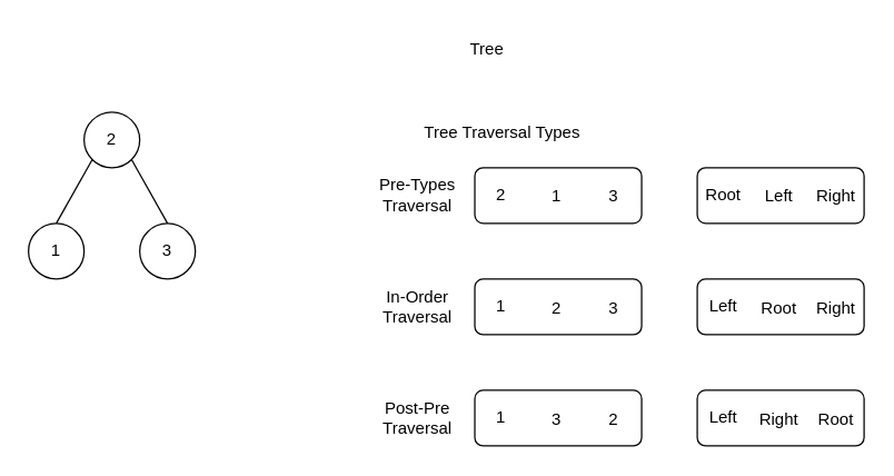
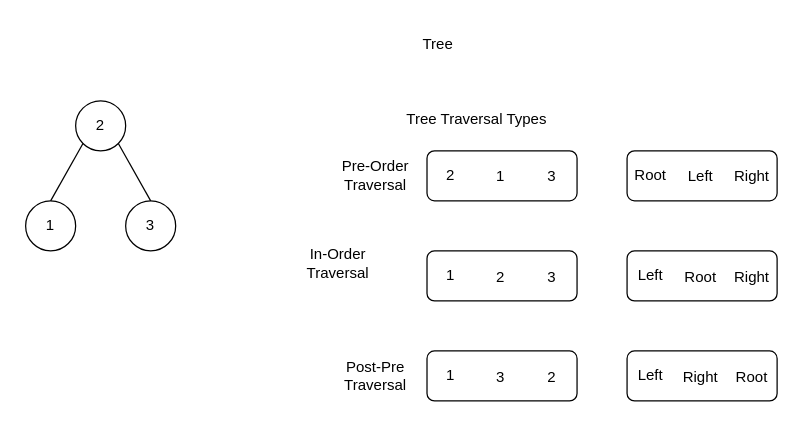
  <mxCell id="0" />
  <mxCell id="1" parent="0" />
  <mxCell id="2" value="2" style="ellipse;whiteSpace=wrap;html=1;aspect=fixed;" vertex="1" parent="1"><mxGeometry x="60" y="80" width="40" height="40" as="geometry" /></mxCell>
  <mxCell id="3" value="3" style="ellipse;whiteSpace=wrap;html=1;aspect=fixed;" vertex="1" parent="1"><mxGeometry x="100" y="160" width="40" height="40" as="geometry" /></mxCell>
  <mxCell id="4" value="1" style="ellipse;whiteSpace=wrap;html=1;aspect=fixed;" vertex="1" parent="1"><mxGeometry x="20" y="160" width="40" height="40" as="geometry" /></mxCell>
  <mxCell id="5" value="" style="endArrow=none;html=1;rounded=0;exitX=0.5;exitY=0;exitDx=0;exitDy=0;entryX=0;entryY=1;entryDx=0;entryDy=0;" edge="1" parent="1" source="4" target="2"><mxGeometry width="50" height="50" relative="1" as="geometry"><mxPoint x="-40" y="290" as="sourcePoint" /><mxPoint x="10" y="240" as="targetPoint" /></mxGeometry></mxCell>
  <mxCell id="6" value="" style="endArrow=none;html=1;rounded=0;exitX=1;exitY=1;exitDx=0;exitDy=0;entryX=0.5;entryY=0;entryDx=0;entryDy=0;" edge="1" parent="1" source="2" target="3"><mxGeometry width="50" height="50" relative="1" as="geometry"><mxPoint x="130" y="230" as="sourcePoint" /><mxPoint x="180" y="180" as="targetPoint" /></mxGeometry></mxCell>
  <mxCell id="7" value="Tree" style="text;html=1;strokeColor=none;fillColor=none;align=center;verticalAlign=middle;whiteSpace=wrap;rounded=0;" vertex="1" parent="1"><mxGeometry x="320" y="20" width="60" height="30" as="geometry" /></mxCell>
- <mxCell id="8" value="Tree Traversal Types" style="text;html=1;strokeColor=none;fillColor=none;align=center;verticalAlign=middle;whiteSpace=wrap;rounded=0;" vertex="1" parent="1"><mxGeometry x="261" y="80" width="200" height="30" as="geometry" /></mxCell>
- <mxCell id="9" value="Pre-Types Traversal" style="text;html=1;strokeColor=none;fillColor=none;align=center;verticalAlign=middle;whiteSpace=wrap;rounded=0;" vertex="1" parent="1"><mxGeometry x="260" y="120" width="80" height="40" as="geometry" /></mxCell>
+ <mxCell id="8" value="Tree Traversal Types" style="text;html=1;strokeColor=none;fillColor=none;align=center;verticalAlign=middle;whiteSpace=wrap;rounded=0;" vertex="1" parent="1"><mxGeometry x="281" y="80" width="200" height="30" as="geometry" /></mxCell>
+ <mxCell id="9" value="Pre-Order Traversal" style="text;html=1;strokeColor=none;fillColor=none;align=center;verticalAlign=middle;whiteSpace=wrap;rounded=0;" vertex="1" parent="1"><mxGeometry x="260" y="120" width="80" height="40" as="geometry" /></mxCell>
  <mxCell id="10" value="Post-Pre Traversal" style="text;html=1;strokeColor=none;fillColor=none;align=center;verticalAlign=middle;whiteSpace=wrap;rounded=0;" vertex="1" parent="1"><mxGeometry x="260" y="280" width="80" height="40" as="geometry" /></mxCell>
- <mxCell id="11" value="In-Order Traversal" style="text;html=1;strokeColor=none;fillColor=none;align=center;verticalAlign=middle;whiteSpace=wrap;rounded=0;" vertex="1" parent="1"><mxGeometry x="260" y="200" width="80" height="40" as="geometry" /></mxCell>
+ <mxCell id="11" value="In-Order Traversal" style="text;html=1;strokeColor=none;fillColor=none;align=center;verticalAlign=middle;whiteSpace=wrap;rounded=0;" vertex="1" parent="1"><mxGeometry x="230" y="190" width="80" height="40" as="geometry" /></mxCell>
  <mxCell id="12" value="" style="group" vertex="1" connectable="0" parent="1"><mxGeometry x="340" y="200" width="121" height="40" as="geometry" /></mxCell>
  <mxCell id="13" value="" style="rounded=1;whiteSpace=wrap;html=1;" vertex="1" parent="12"><mxGeometry x="1" width="120" height="40" as="geometry" /></mxCell>
  <mxCell id="14" value="1" style="text;html=1;strokeColor=none;fillColor=none;align=center;verticalAlign=middle;whiteSpace=wrap;rounded=0;" vertex="1" parent="12"><mxGeometry y="5" width="40" height="30" as="geometry" /></mxCell>
  <mxCell id="15" value="2" style="text;html=1;strokeColor=none;fillColor=none;align=center;verticalAlign=middle;whiteSpace=wrap;rounded=0;" vertex="1" parent="12"><mxGeometry x="40" y="6" width="40" height="30" as="geometry" /></mxCell>
  <mxCell id="16" value="3" style="text;html=1;strokeColor=none;fillColor=none;align=center;verticalAlign=middle;whiteSpace=wrap;rounded=0;" vertex="1" parent="12"><mxGeometry x="81" y="6" width="40" height="30" as="geometry" /></mxCell>
  <mxCell id="17" value="" style="group" vertex="1" connectable="0" parent="1"><mxGeometry x="340" y="120" width="121" height="40" as="geometry" /></mxCell>
  <mxCell id="18" value="" style="rounded=1;whiteSpace=wrap;html=1;" vertex="1" parent="17"><mxGeometry x="1" width="120" height="40" as="geometry" /></mxCell>
  <mxCell id="19" value="2" style="text;html=1;strokeColor=none;fillColor=none;align=center;verticalAlign=middle;whiteSpace=wrap;rounded=0;" vertex="1" parent="17"><mxGeometry y="5" width="40" height="30" as="geometry" /></mxCell>
  <mxCell id="20" value="1" style="text;html=1;strokeColor=none;fillColor=none;align=center;verticalAlign=middle;whiteSpace=wrap;rounded=0;" vertex="1" parent="17"><mxGeometry x="40" y="6" width="40" height="30" as="geometry" /></mxCell>
  <mxCell id="21" value="3" style="text;html=1;strokeColor=none;fillColor=none;align=center;verticalAlign=middle;whiteSpace=wrap;rounded=0;" vertex="1" parent="17"><mxGeometry x="81" y="6" width="40" height="30" as="geometry" /></mxCell>
  <mxCell id="22" value="" style="group" vertex="1" connectable="0" parent="1"><mxGeometry x="340" y="280" width="121" height="40" as="geometry" /></mxCell>
  <mxCell id="23" value="" style="rounded=1;whiteSpace=wrap;html=1;" vertex="1" parent="22"><mxGeometry x="1" width="120" height="40" as="geometry" /></mxCell>
  <mxCell id="24" value="1" style="text;html=1;strokeColor=none;fillColor=none;align=center;verticalAlign=middle;whiteSpace=wrap;rounded=0;" vertex="1" parent="22"><mxGeometry y="5" width="40" height="30" as="geometry" /></mxCell>
  <mxCell id="25" value="3" style="text;html=1;strokeColor=none;fillColor=none;align=center;verticalAlign=middle;whiteSpace=wrap;rounded=0;" vertex="1" parent="22"><mxGeometry x="40" y="6" width="40" height="30" as="geometry" /></mxCell>
  <mxCell id="26" value="2" style="text;html=1;strokeColor=none;fillColor=none;align=center;verticalAlign=middle;whiteSpace=wrap;rounded=0;" vertex="1" parent="22"><mxGeometry x="81" y="6" width="40" height="30" as="geometry" /></mxCell>
  <mxCell id="27" value="" style="group" vertex="1" connectable="0" parent="1"><mxGeometry x="500" y="120" width="121" height="40" as="geometry" /></mxCell>
  <mxCell id="28" value="" style="rounded=1;whiteSpace=wrap;html=1;" vertex="1" parent="27"><mxGeometry x="1" width="120" height="40" as="geometry" /></mxCell>
  <mxCell id="29" value="Root" style="text;html=1;strokeColor=none;fillColor=none;align=center;verticalAlign=middle;whiteSpace=wrap;rounded=0;" vertex="1" parent="27"><mxGeometry y="5" width="40" height="30" as="geometry" /></mxCell>
  <mxCell id="30" value="Left" style="text;html=1;strokeColor=none;fillColor=none;align=center;verticalAlign=middle;whiteSpace=wrap;rounded=0;" vertex="1" parent="27"><mxGeometry x="40" y="6" width="40" height="30" as="geometry" /></mxCell>
  <mxCell id="31" value="Right" style="text;html=1;strokeColor=none;fillColor=none;align=center;verticalAlign=middle;whiteSpace=wrap;rounded=0;" vertex="1" parent="27"><mxGeometry x="81" y="6" width="40" height="30" as="geometry" /></mxCell>
  <mxCell id="32" value="" style="group" vertex="1" connectable="0" parent="1"><mxGeometry x="500" y="200" width="121" height="40" as="geometry" /></mxCell>
  <mxCell id="33" value="" style="rounded=1;whiteSpace=wrap;html=1;" vertex="1" parent="32"><mxGeometry x="1" width="120" height="40" as="geometry" /></mxCell>
  <mxCell id="34" value="Left" style="text;html=1;strokeColor=none;fillColor=none;align=center;verticalAlign=middle;whiteSpace=wrap;rounded=0;" vertex="1" parent="32"><mxGeometry y="5" width="40" height="30" as="geometry" /></mxCell>
  <mxCell id="35" value="Root" style="text;html=1;strokeColor=none;fillColor=none;align=center;verticalAlign=middle;whiteSpace=wrap;rounded=0;" vertex="1" parent="32"><mxGeometry x="40" y="6" width="40" height="30" as="geometry" /></mxCell>
  <mxCell id="36" value="Right" style="text;html=1;strokeColor=none;fillColor=none;align=center;verticalAlign=middle;whiteSpace=wrap;rounded=0;" vertex="1" parent="32"><mxGeometry x="81" y="6" width="40" height="30" as="geometry" /></mxCell>
  <mxCell id="37" value="" style="group" vertex="1" connectable="0" parent="1"><mxGeometry x="500" y="280" width="121" height="40" as="geometry" /></mxCell>
  <mxCell id="38" value="" style="rounded=1;whiteSpace=wrap;html=1;" vertex="1" parent="37"><mxGeometry x="1" width="120" height="40" as="geometry" /></mxCell>
  <mxCell id="39" value="Left" style="text;html=1;strokeColor=none;fillColor=none;align=center;verticalAlign=middle;whiteSpace=wrap;rounded=0;" vertex="1" parent="37"><mxGeometry y="5" width="40" height="30" as="geometry" /></mxCell>
  <mxCell id="40" value="Right" style="text;html=1;strokeColor=none;fillColor=none;align=center;verticalAlign=middle;whiteSpace=wrap;rounded=0;" vertex="1" parent="37"><mxGeometry x="40" y="6" width="40" height="30" as="geometry" /></mxCell>
  <mxCell id="41" value="Root" style="text;html=1;strokeColor=none;fillColor=none;align=center;verticalAlign=middle;whiteSpace=wrap;rounded=0;" vertex="1" parent="37"><mxGeometry x="81" y="6" width="40" height="30" as="geometry" /></mxCell>
